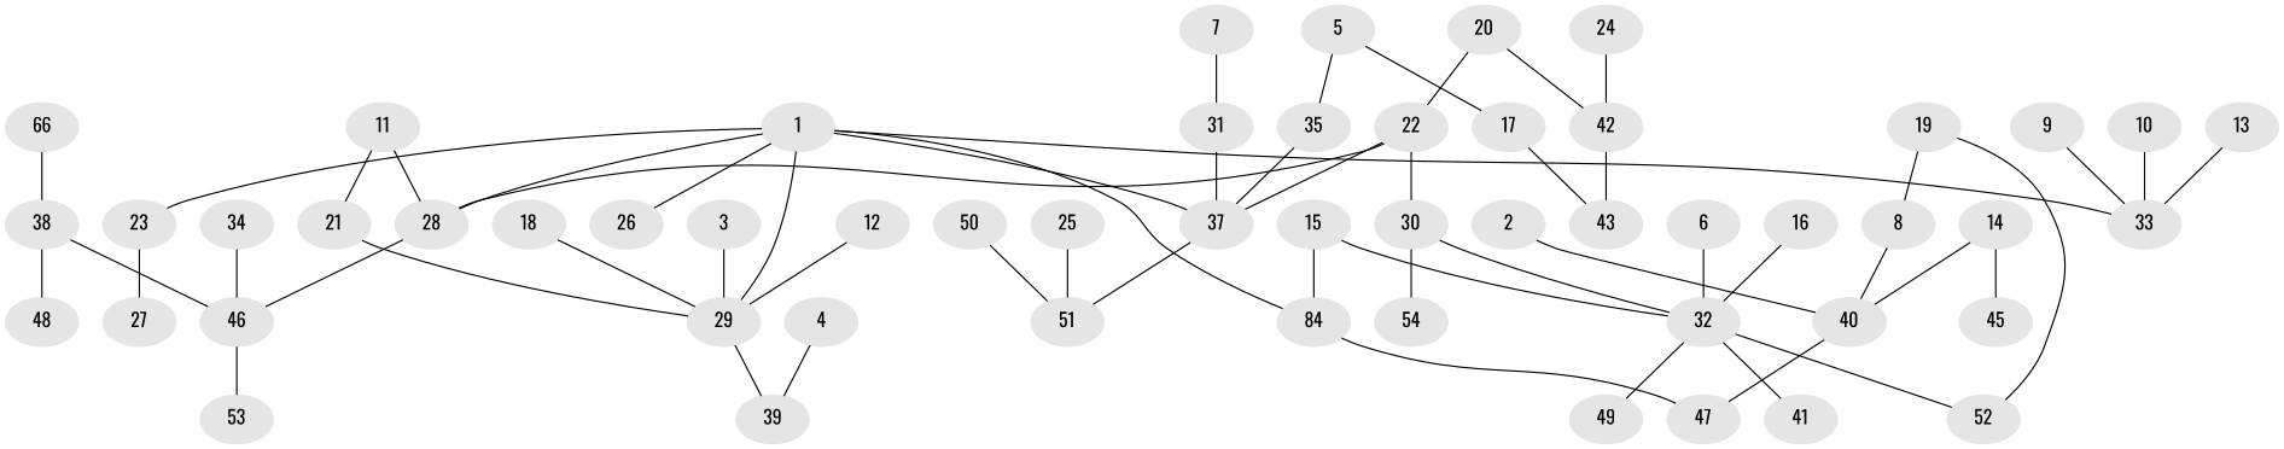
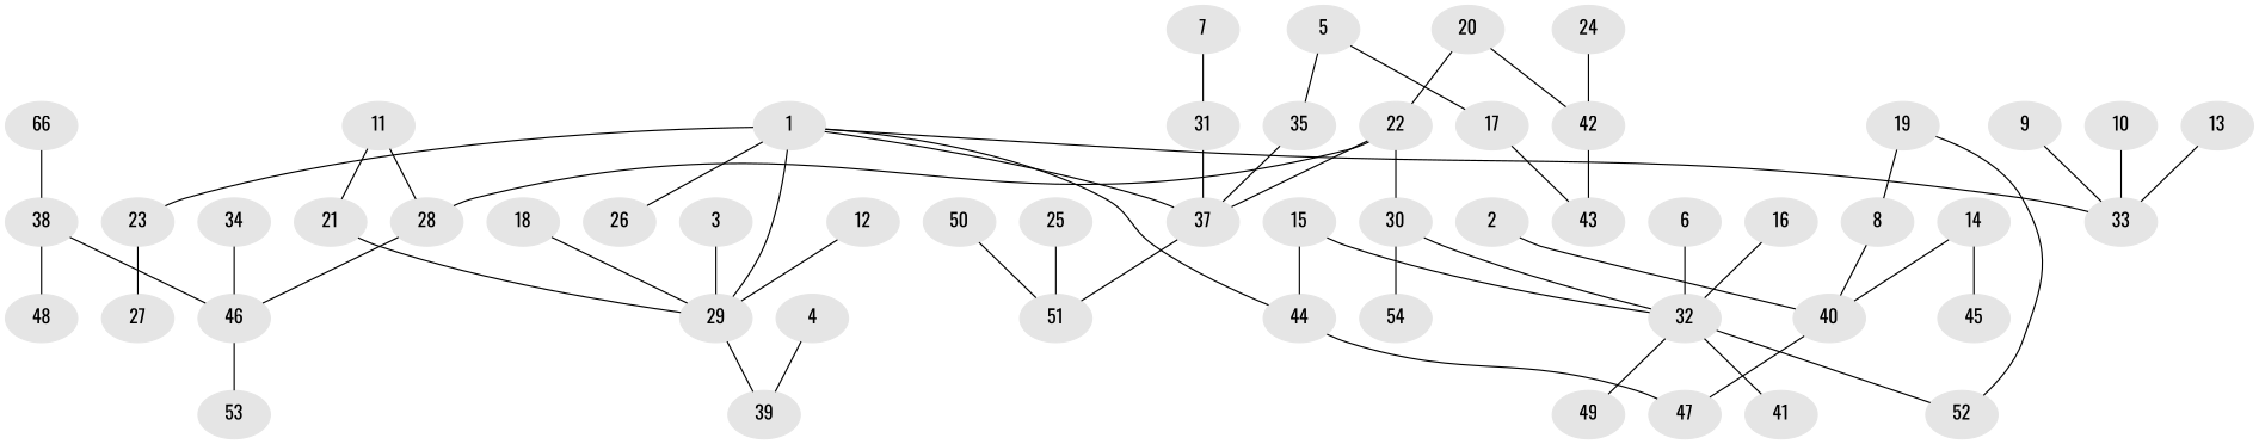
  graph {
    fontname=Oswald
    node [color=gray90 fontname=Oswald style=filled]
    edge [fontname=Oswald weight=1.0]
    1
    23
    26
    28
    29
    33
    37
-   44 [label=84]
+   44
    27
    46
    39
    51
    47
    2
    40
    3
    4
    5
    17
    35
    43
    6
    32
    52
    41
    49
    7
    31
    8
    9
    10
    11
    21
    12
    13
    14
    45
    15
    16
    18
    19
    20
    22
    42
    30
    54
    24
    25
    53
    34
    n51 [label=66]
    38
    48
    50
    1 -- 23
    1 -- 26
-   1 -- 28
    1 -- 29
    1 -- 33
    1 -- 37
    1 -- 44
    23 -- 27
    28 -- 46
    29 -- 39
    37 -- 51
    44 -- 47
    46 -- 53
    2 -- 40
    40 -- 47
    3 -- 29
    4 -- 39
    5 -- 17
    5 -- 35
    17 -- 43
    35 -- 37
    6 -- 32
    32 -- 52
    32 -- 41
    32 -- 49
    7 -- 31
    31 -- 37
    8 -- 40
    9 -- 33
    10 -- 33
    11 -- 28
    11 -- 21
    21 -- 29
    12 -- 29
    13 -- 33
    14 -- 40
    14 -- 45
    15 -- 44
    15 -- 32
    16 -- 32
    18 -- 29
    19 -- 52
    19 -- 8
    20 -- 22
    20 -- 42
    22 -- 28
    22 -- 37
    22 -- 30
    42 -- 43
    30 -- 32
    30 -- 54
    24 -- 42
    25 -- 51
    34 -- 46
    n51 -- 38
    38 -- 46
    38 -- 48
    50 -- 51
  }
